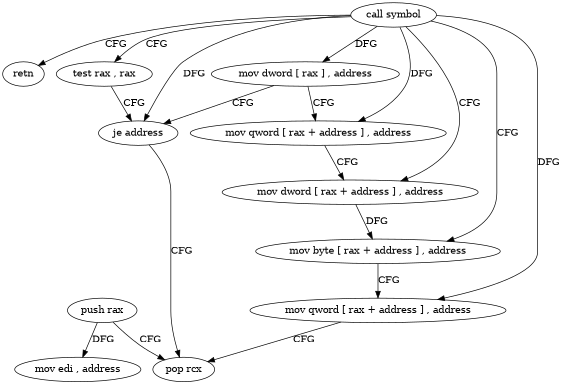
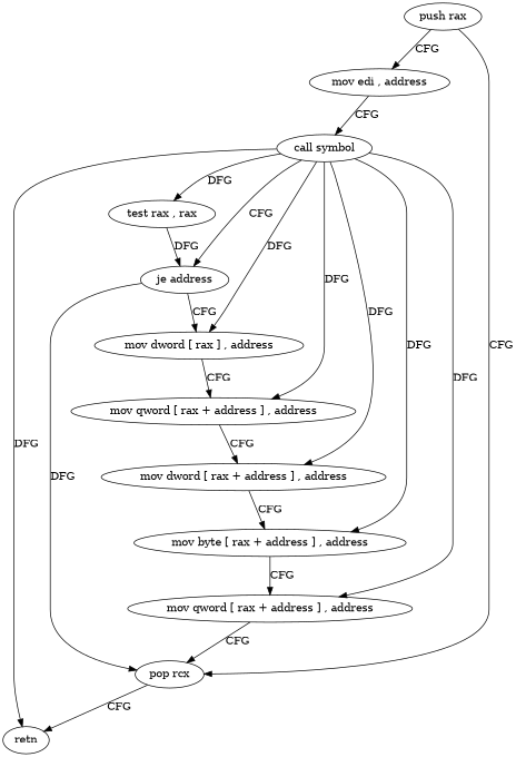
  digraph {
    n1 [label="push rax"]
    n2 [label="mov edi , address"]
    n3 [label="pop rcx"]
    n4 [label="call symbol"]
    n5 [label=retn]
    n6 [label="test rax , rax"]
    n7 [label="je address"]
    n8 [label="mov dword [ rax ] , address"]
    n9 [label="mov qword [ rax + address ] , address"]
    n10 [label="mov dword [ rax + address ] , address"]
    n11 [label="mov byte [ rax + address ] , address"]
    n12 [label="mov qword [ rax + address ] , address"]
-   n1 -> n2 [label=DFG]
+   n1 -> n2 [label=CFG]
    n1 -> n3 [label=CFG]
-   n4 -> n5 [label=CFG]
-   n4 -> n6 [label=CFG]
-   n4 -> n7 [label=DFG]
+   n2 -> n4 [label=CFG]
+   n3 -> n5 [label=CFG]
+   n4 -> n5 [label=DFG]
+   n4 -> n6 [label=DFG]
+   n4 -> n7 [label=CFG]
    n4 -> n8 [label=DFG]
    n4 -> n9 [label=DFG]
-   n4 -> n10 [label=CFG]
-   n4 -> n11 [label=CFG]
+   n4 -> n10 [label=DFG]
+   n4 -> n11 [label=DFG]
    n4 -> n12 [label=DFG]
-   n6 -> n7 [label=CFG]
-   n7 -> n3 [label=CFG]
-   n8 -> n7 [label=CFG]
+   n6 -> n7 [label=DFG]
+   n7 -> n3 [label=DFG]
+   n7 -> n8 [label=CFG]
    n8 -> n9 [label=CFG]
    n9 -> n10 [label=CFG]
-   n10 -> n11 [label=DFG]
+   n10 -> n11 [label=CFG]
    n11 -> n12 [label=CFG]
    n12 -> n3 [label=CFG]
  }
